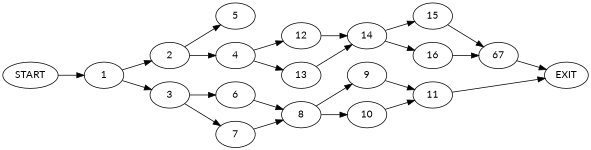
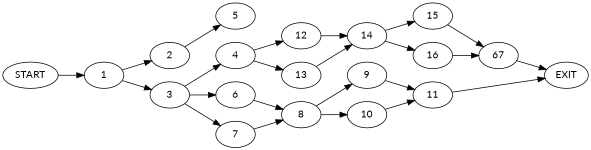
  digraph {
    fontname=Lato
    rankdir=LR
    node [fontname=Lato]
    edge [fontname=Lato]
    n1 [label=START]
    1
    2
    3
    n5 [label=EXIT]
    4
    5
    6
    7
    12
    13
    8
    14
    9
    10
    11
    15
    16
    n19 [label=67]
    n1 -> 1
    1 -> 2
    1 -> 3
-   2 -> 4
+   3 -> 4
    2 -> 5
    3 -> 6
    3 -> 7
    4 -> 12
    4 -> 13
    6 -> 8
    7 -> 8
    12 -> 14
    13 -> 14
    8 -> 9
    8 -> 10
    14 -> 15
    14 -> 16
    9 -> 11
    10 -> 11
    11 -> n5
    15 -> n19
    16 -> n19
    n19 -> n5
  }
